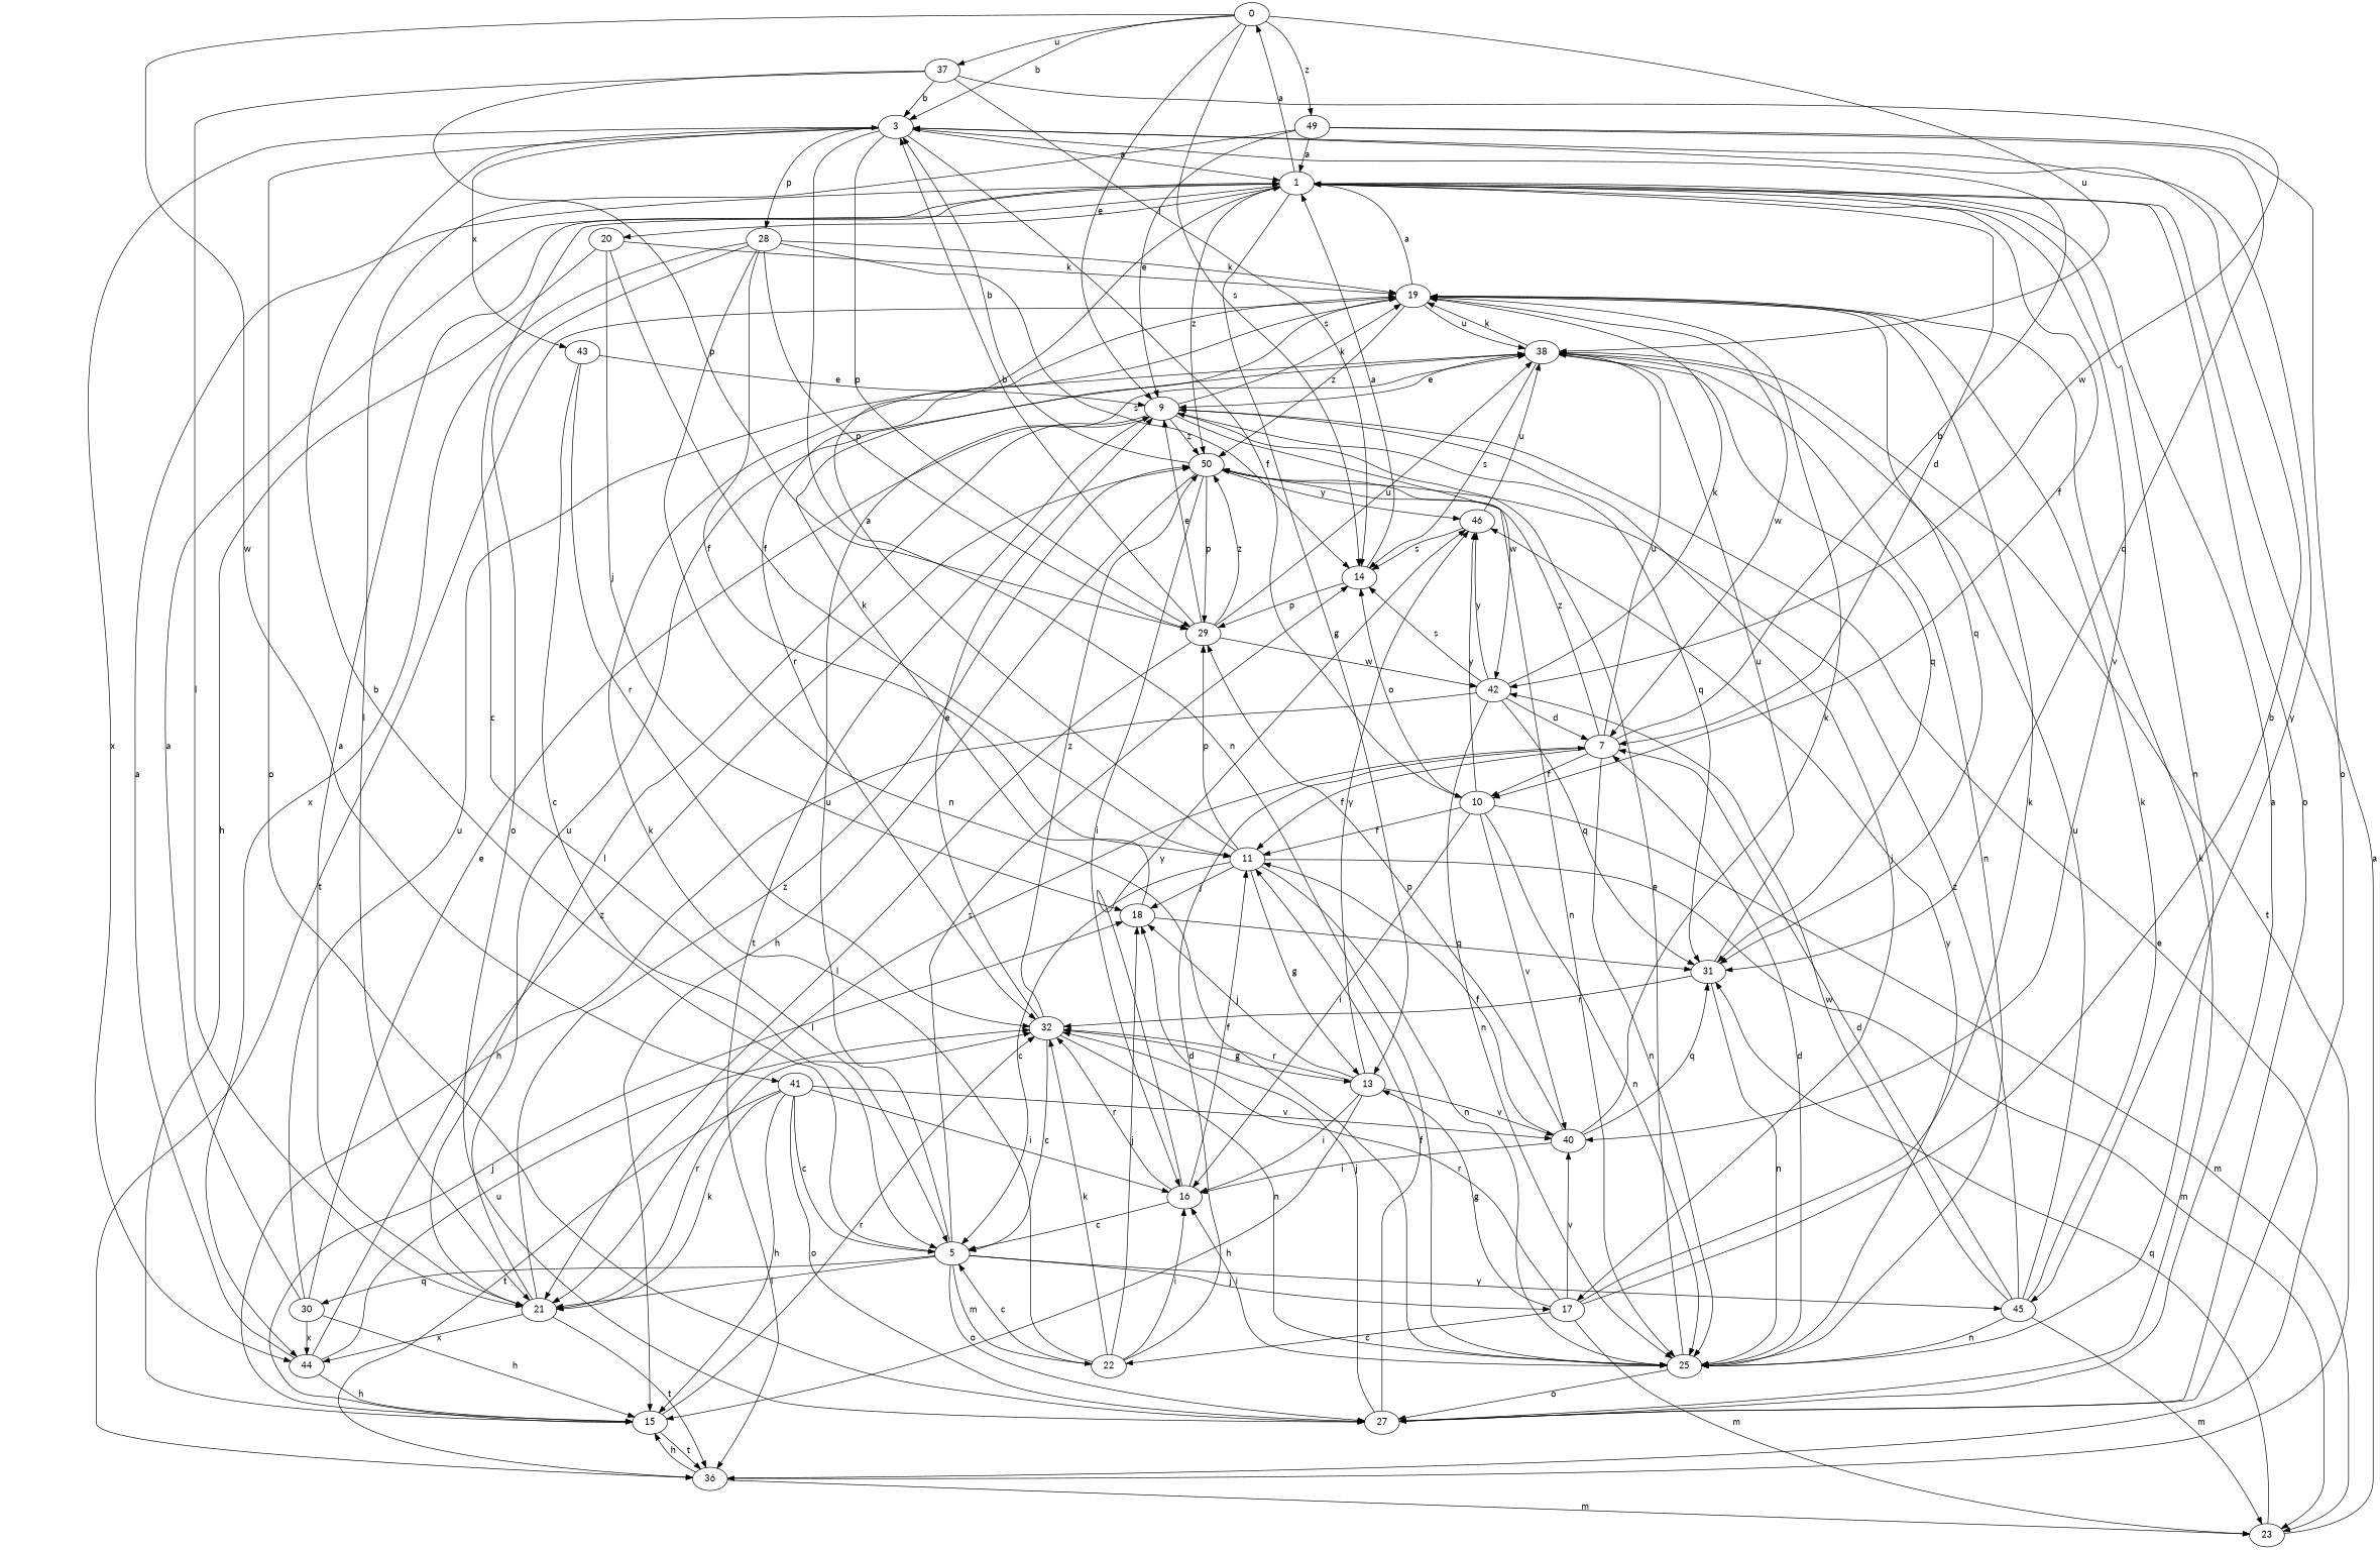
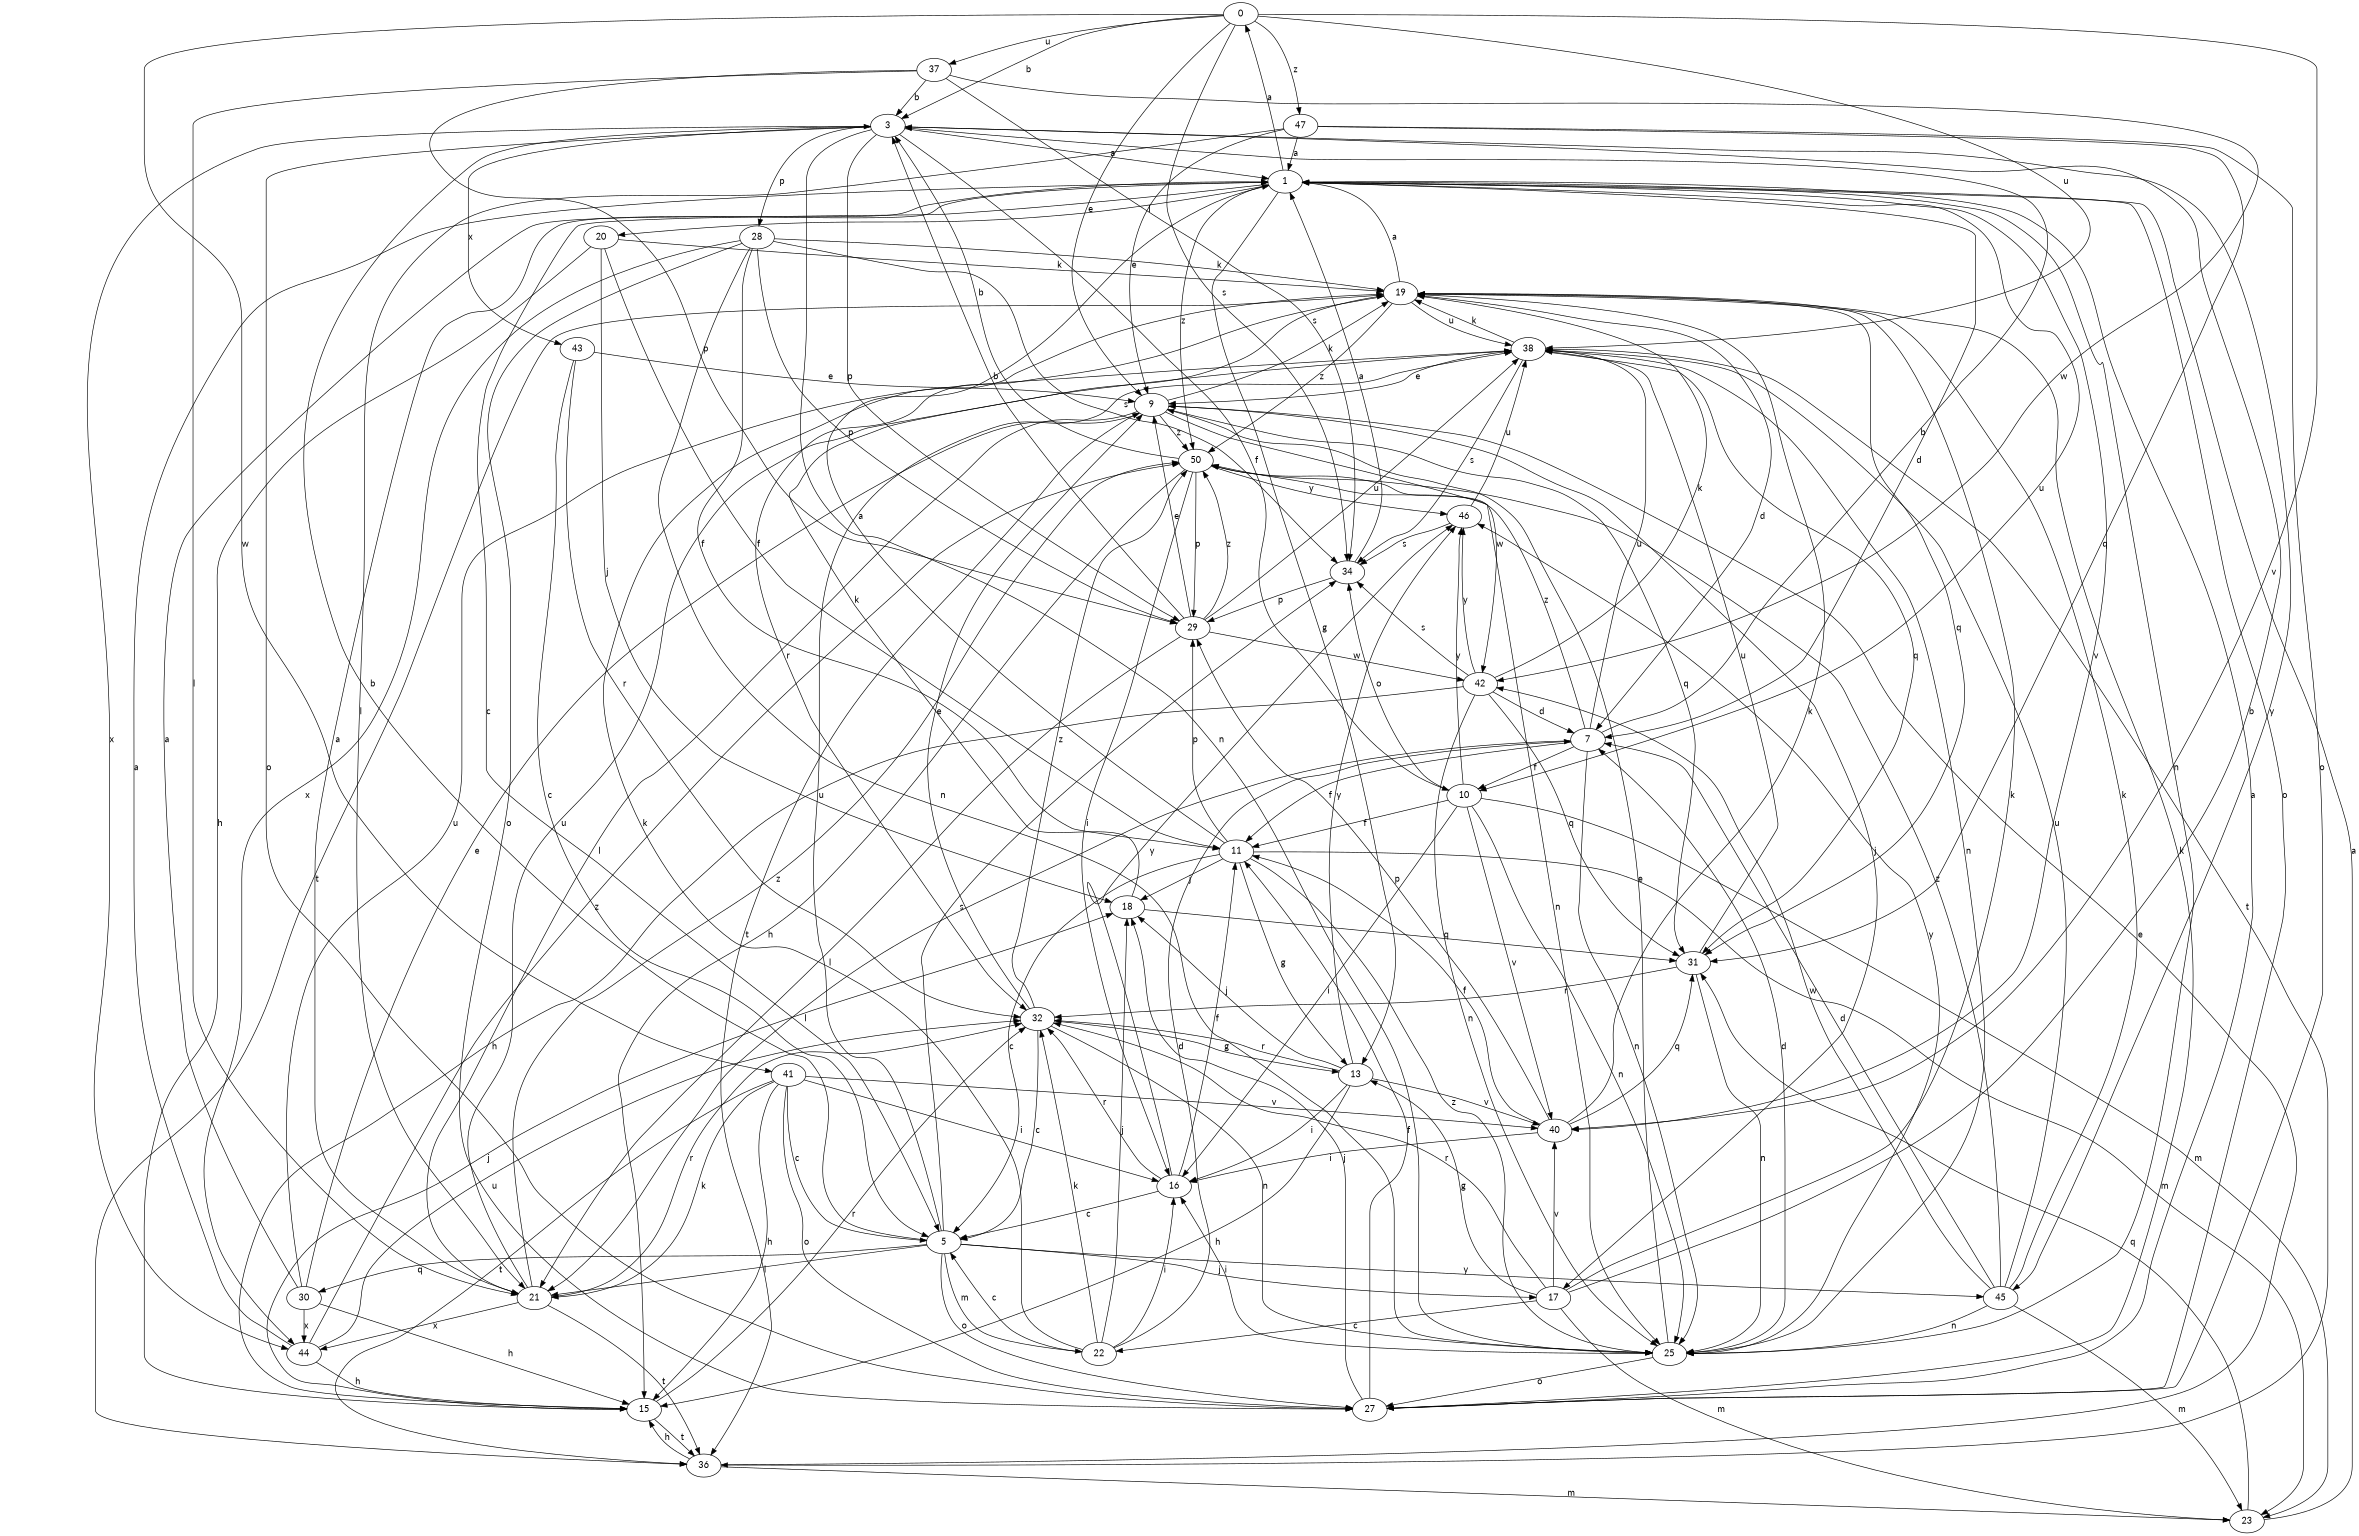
  strict digraph {
    fontname=Lato
    node [fontname=Lato]
    edge [fontname=Lato]
    0
    3
    9
-   34 [label=14]
+   34
    37
    38
    40
    41
-   47 [label=49]
+   47
    1
    10
    25
    27
    28
    29
    43
    44
    45
    50
    17
    21
    19
    31
    36
    42
    16
    11
    5
    15
    7
    13
    20
    22
    30
    23
    46
    18
    32
    0 -> 3 [label=b]
    0 -> 9 [label=e]
    0 -> 34 [label=s]
    0 -> 37 [label=u]
    0 -> 38 [label=u]
+   0 -> 40 [label=v]
    0 -> 41 [label=w]
    0 -> 47 [label=z]
    3 -> 1 [label=a]
    3 -> 10 [label=f]
    3 -> 25 [label=n]
    3 -> 27 [label=o]
    3 -> 28 [label=p]
    3 -> 29 [label=p]
    3 -> 43 [label=x]
    3 -> 44 [label=x]
    3 -> 45 [label=y]
    9 -> 50 [label=z]
    9 -> 17 [label=j]
    9 -> 21 [label=l]
    9 -> 19 [label=k]
    9 -> 31 [label=q]
    9 -> 36 [label=t]
    9 -> 42 [label=w]
    34 -> 1 [label=a]
    34 -> 29 [label=p]
    37 -> 3 [label=b]
    37 -> 34 [label=s]
    37 -> 29 [label=p]
    37 -> 21 [label=l]
    37 -> 42 [label=w]
    38 -> 9 [label=e]
    38 -> 34 [label=s]
    38 -> 25 [label=n]
    38 -> 19 [label=k]
    38 -> 31 [label=q]
    38 -> 36 [label=t]
    40 -> 29 [label=p]
    40 -> 19 [label=k]
    40 -> 31 [label=q]
    40 -> 16 [label=i]
    40 -> 11 [label=f]
    41 -> 40 [label=v]
    41 -> 27 [label=o]
    41 -> 21 [label=k]
    41 -> 36 [label=t]
    41 -> 16 [label=i]
    41 -> 5 [label=c]
    41 -> 15 [label=h]
    47 -> 9 [label=e]
    47 -> 1 [label=a]
    47 -> 27 [label=o]
    47 -> 21 [label=l]
    47 -> 31 [label=q]
    1 -> 0 [label=a]
    1 -> 40 [label=v]
-   1 -> 10 [label=f]
+   1 -> 10 [label=u]
    1 -> 25 [label=n]
    1 -> 27 [label=o]
    1 -> 50 [label=z]
    1 -> 5 [label=c]
    1 -> 7 [label=d]
    1 -> 13 [label=g]
    1 -> 20 [label=l]
    10 -> 34 [label=o]
    10 -> 40 [label=v]
    10 -> 25 [label=n]
    10 -> 16 [label=i]
    10 -> 11 [label=f]
    10 -> 23 [label=m]
    10 -> 46 [label=y]
    25 -> 9 [label=e]
    25 -> 27 [label=o]
    25 -> 16 [label=i]
    25 -> 7 [label=d]
    25 -> 46 [label=y]
    27 -> 1 [label=a]
    27 -> 19 [label=k]
    27 -> 11 [label=f]
    27 -> 18 [label=j]
    28 -> 34 [label=s]
    28 -> 25 [label=n]
    28 -> 27 [label=o]
    28 -> 29 [label=p]
    28 -> 44 [label=x]
    28 -> 19 [label=k]
    28 -> 11 [label=f]
    29 -> 3 [label=b]
    29 -> 9 [label=e]
    29 -> 38 [label=u]
    29 -> 50 [label=z]
    29 -> 21 [label=l]
    29 -> 42 [label=w]
    43 -> 9 [label=e]
    43 -> 5 [label=c]
    43 -> 32 [label=r]
    44 -> 1 [label=a]
    44 -> 50 [label=z]
    44 -> 15 [label=h]
    44 -> 32 [label=u]
    45 -> 38 [label=u]
    45 -> 25 [label=n]
    45 -> 50 [label=z]
    45 -> 19 [label=k]
    45 -> 42 [label=w]
    45 -> 7 [label=d]
    45 -> 23 [label=m]
    50 -> 3 [label=b]
    50 -> 25 [label=n]
    50 -> 29 [label=p]
    50 -> 16 [label=i]
    50 -> 15 [label=h]
    50 -> 46 [label=y]
    17 -> 3 [label=b]
    17 -> 40 [label=v]
    17 -> 19 [label=k]
    17 -> 13 [label=g]
    17 -> 22 [label=c]
    17 -> 23 [label=m]
    17 -> 32 [label=r]
    21 -> 38 [label=u]
    21 -> 1 [label=a]
    21 -> 44 [label=x]
    21 -> 50 [label=z]
    21 -> 36 [label=t]
    21 -> 32 [label=r]
    19 -> 38 [label=u]
    19 -> 1 [label=a]
    19 -> 50 [label=z]
    19 -> 31 [label=q]
    19 -> 36 [label=t]
-   19 -> 7 [label=w]
+   19 -> 7 [label=d]
    19 -> 32 [label=r]
    31 -> 38 [label=u]
    31 -> 25 [label=n]
    31 -> 32 [label=r]
    36 -> 9 [label=e]
    36 -> 15 [label=h]
    36 -> 23 [label=m]
    42 -> 34 [label=s]
    42 -> 25 [label=n]
    42 -> 19 [label=k]
    42 -> 31 [label=q]
    42 -> 15 [label=h]
    42 -> 7 [label=d]
    42 -> 46 [label=y]
    16 -> 11 [label=f]
    16 -> 5 [label=c]
    16 -> 46 [label=y]
    16 -> 32 [label=r]
    11 -> 1 [label=a]
-   11 -> 25 [label=n]
+   11 -> 25 [label=z]
    11 -> 29 [label=p]
    11 -> 5 [label=c]
    11 -> 13 [label=g]
    11 -> 23 [label=m]
    11 -> 18 [label=j]
    5 -> 3 [label=b]
    5 -> 34 [label=s]
    5 -> 38 [label=u]
    5 -> 27 [label=o]
    5 -> 45 [label=y]
    5 -> 17 [label=j]
    5 -> 21 [label=l]
    5 -> 22 [label=m]
    5 -> 30 [label=q]
    15 -> 36 [label=t]
    15 -> 18 [label=j]
    15 -> 32 [label=r]
    7 -> 3 [label=b]
    7 -> 38 [label=u]
    7 -> 10 [label=f]
    7 -> 25 [label=n]
    7 -> 50 [label=z]
    7 -> 21 [label=l]
    7 -> 11 [label=f]
    13 -> 40 [label=v]
    13 -> 16 [label=i]
    13 -> 15 [label=h]
    13 -> 46 [label=y]
    13 -> 18 [label=j]
    13 -> 32 [label=r]
    20 -> 19 [label=k]
    20 -> 11 [label=f]
    20 -> 15 [label=h]
    20 -> 18 [label=j]
    22 -> 19 [label=k]
    22 -> 16 [label=i]
    22 -> 5 [label=c]
    22 -> 7 [label=d]
    22 -> 18 [label=j]
    22 -> 32 [label=k]
    30 -> 9 [label=e]
    30 -> 38 [label=u]
    30 -> 1 [label=a]
    30 -> 44 [label=x]
    30 -> 15 [label=h]
    23 -> 1 [label=a]
    23 -> 31 [label=q]
    46 -> 34 [label=s]
    46 -> 38 [label=u]
    18 -> 19 [label=k]
    18 -> 31 [label=q]
    32 -> 9 [label=e]
    32 -> 25 [label=n]
    32 -> 50 [label=z]
    32 -> 5 [label=c]
    32 -> 13 [label=g]
  }
